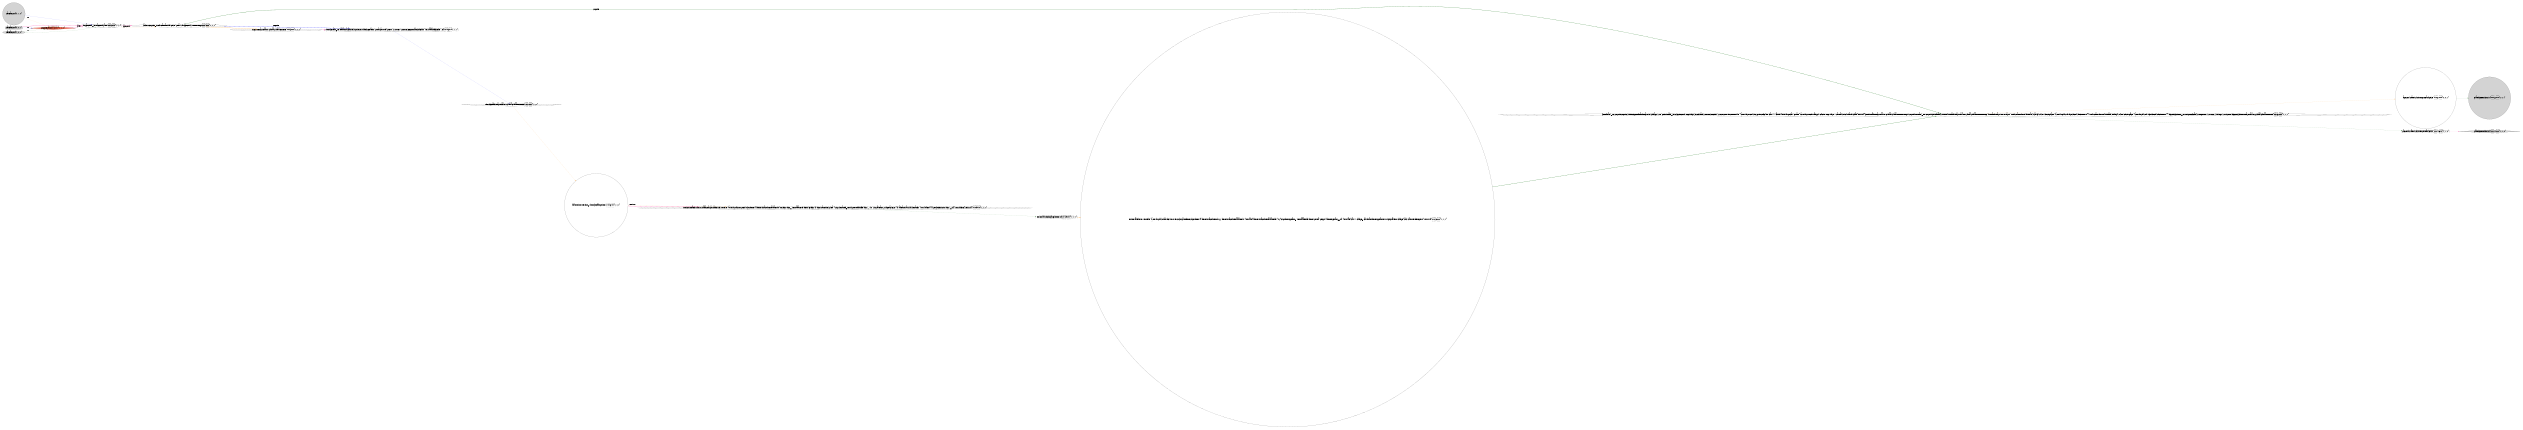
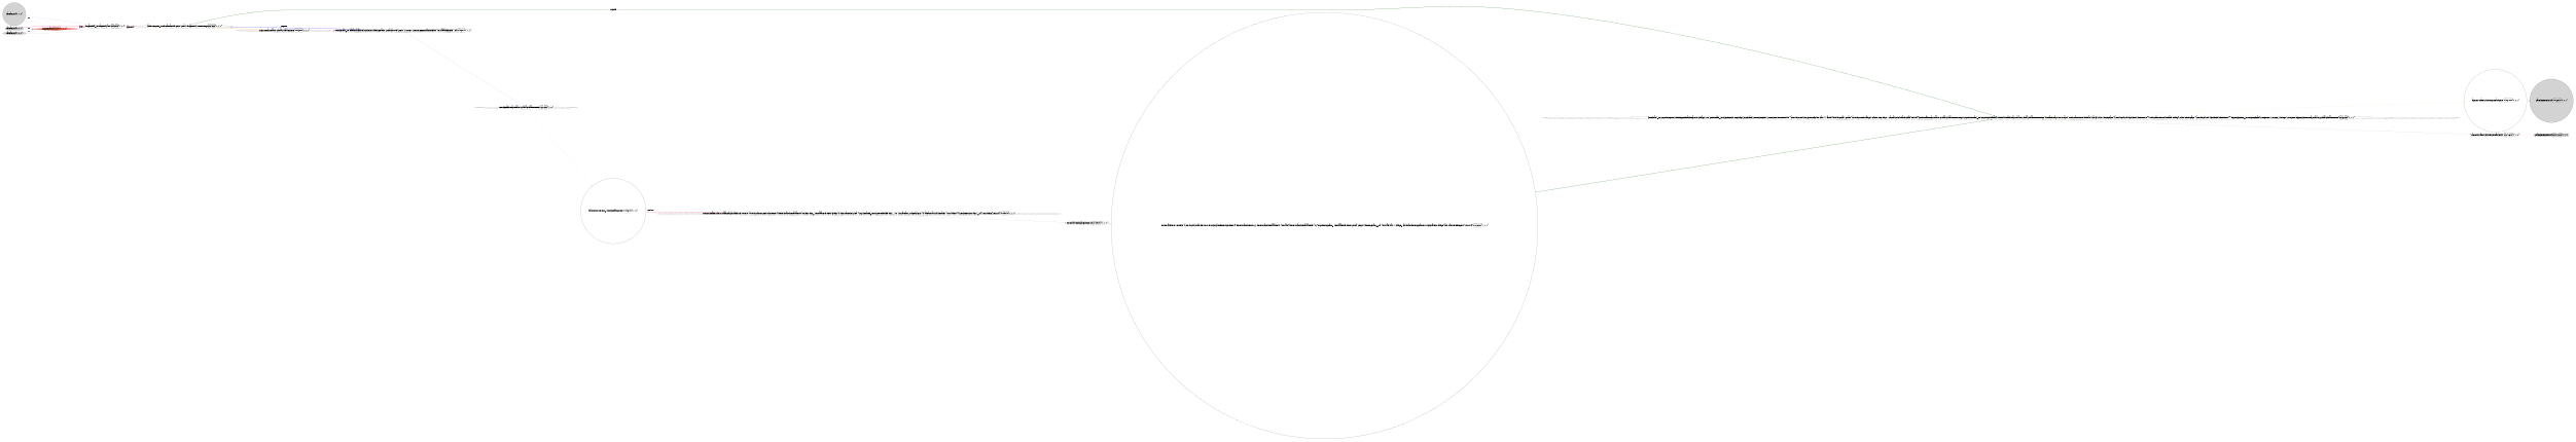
  digraph {
    rankdir=LR
    node [fillcolor=white shape=cylinder style=filled]
    edge [arrowhead=vee color=darkorange style=dashed]
    n1 [label="composite.setLayoutData(new GridData(GridData.FILL_BOTH))@@@5@@@['1', '1', '1']" shape=diamond]
    n2 [label="roleOrObjectTable = new DatabaseNavigatorTree(composite,DBWorkbench.getPlatform().getNavigatorModel().getRoot(),SWT.MULTI | SWT.FULL_SELECTION,false,isRoleEditor()? new DatabaseObjectFilter(): null)@@@6@@@['1', '1', '1']"]
    n3 [label="roleOrObjectTable.setLayoutData(new GridData(GridData.FILL_BOTH))@@@7@@@['1', '1', '1']" shape=diamond]
    n4 [fillcolor=lightgray label="updateObjectPermissions(null)@@@82@@@['0', '0', '1']" shape=circle]
    n5 [fillcolor=tomato label="Composite parent@@@2@@@['1', '1', '1']" shape=diamond]
    n6 [label="this.pageControl = new PageControl(parent)@@@3@@@['1', '1', '1']"]
    n7 [label="SashForm composite = UIUtils.createPartDivider(getSite().getPart(),this.pageControl,SWT.HORIZONTAL)@@@4@@@['1', '1', '1']" shape=ellipse]
    n8 [label="pageControl.createOrSubstituteProgressPanel(getSite())@@@81@@@['0', '0', '1']" shape=circle]
    n9 [label="final TreeViewer treeViewer = roleOrObjectTable.getViewer()@@@8@@@['1', '1', '1']" shape=circle]
    n10 [label="treeViewer.addFilter(new ViewerFilter(){@Override public boolean select(Viewer viewer,Object parentElement,Object element){if (element instanceof DBNNode && !(element instanceof DBNDatabaseNode)) {return false}if (element instanceof DBNDatabaseFolder) {try {String elementTypeName = ((DBNDatabaseFolder)element).getMeta().getType()if (elementTypeName == null) {return false}Class<?> childType = Class.forName(elementTypeName)return .isAssignableFrom(childType)}catch (ClassNotFoundException e) }return true}})@@@30@@@['1', '1', '1']" shape=circle]
    n11 [label="{permEditPanel = new Composite(composite,SWT.NONE)permEditPanel.setLayout(new GridLayout(1,true))permissionTable = new ObjectListControl<DBAPrivilege>(permEditPanel,SWT.FULL_SELECTION | SWT.CHECK,new ListContentProvider()){@Override protected String getListConfigId(List<Class<?>> classList){return this.getClass().getName()}@Override protected LoadingJob<Collection<DBAPrivilege>> createLoadService(boolean forUpdate){return null}}permissionTable.setLayoutData(new GridData(GridData.FILL_HORIZONTAL))Composite buttonPanel = new Composite(permEditPanel,SWT.NONE)buttonPanel.setLayoutData(new GridData(GridData.FILL_HORIZONTAL))buttonPanel.setLayout(new RowLayout())UIUtils.createPushButton(buttonPanel,\"Grant All\",null,new SelectionAdapter(){@Override public void widgetSelected(SelectionEvent e){}})UIUtils.createPushButton(buttonPanel,\"Revoke All\",null,new SelectionAdapter(){@Override public void widgetSelected(SelectionEvent e){}})objectDescriptionText = new Text(permEditPanel,SWT.READ_ONLY | SWT.MULTI | SWT.WRAP | SWT.V_SCROLL)objectDescriptionText.setLayoutData(new GridData(GridData.FILL_BOTH))}@@@52@@@['1', '1', '1']" shape=ellipse]
    n12 [label="pageControl.createOrSubstituteProgressPanel(getSite())@@@116@@@['1', '1', '0']"]
    n13 [fillcolor=lightgray label="createPartControl['0', '0', '1']"]
-   n14 [fillcolor=lightgray label="updateObjectPermissions(null)@@@117@@@['1', '1', '0']" shape=diamond]
+   n14 [fillcolor=lightgray label="updateObjectPermissions(null)@@@117@@@['1', '1', '0']"]
    n15 [label="treeViewer.setLabelProvider(new DatabaseNavigatorLabelProvider(treeViewer){@Override public Font getFont(Object element){if (element instanceof DBNDatabaseNode) {DBSObject object = ((DBNDatabaseNode)element).getObject()if (object instanceof DBSSchema) {String schemaPrefix = DBUtils.getQuotedIdentifier(object) + \".\"for (String tableName : privilegeMap.keySet()){if (tableName.startsWith(schemaPrefix)) {return boldFont}}}if (getObjectPermissions(object) != null) {return boldFont}}return null}})@@@9@@@['1', '1', '1']" shape=ellipse]
    n16 [fillcolor=lightgray label="createPartControl['0', '1', '0']" shape=circle]
    n17 [label="treeViewer.addSelectionChangedListener(null)@@@29@@@['1', '1', '1']"]
    n18 [fillcolor=lightgray label="createPartControl['1', '0', '0']" shape=ellipse]
    n1 -> n2 [color=deeppink style=bold]
    n2 -> n3 [arrowhead=tee color=blue]
    n3 -> n9
    n5 -> n6 [arrowhead=tee color=deeppink label=parent style=bold]
    n6 -> n7 [color=deeppink style=bold]
    n6 -> n7 [arrowhead=dot label=pageControl]
    n7 -> n1 [arrowhead=tee style=bold]
    n7 -> n2 [arrowhead=dot color=blue label=composite style=bold]
    n7 -> n11 [arrowhead=dot color=darkgreen label=composite style=bold]
    n8 -> n4 [color=darkgreen]
    n9 -> n15 [label=treeViewer]
    n9 -> n15 [arrowhead=tee color=deeppink style=bold]
    n10 -> n11 [arrowhead=dot color=darkgreen style=bold]
    n11 -> n8 [arrowhead=tee]
    n11 -> n12 [arrowhead=dot color=darkgreen]
    n12 -> n14 [color=deeppink]
    n13 -> n5 [color=blue label=true]
    n13 -> n6 [arrowhead=tee color=deeppink style=bold]
    n15 -> n17 [color=darkgreen]
    n16 -> n5 [arrowhead=dot label=true]
    n16 -> n6 [arrowhead=dot color=blue]
    n17 -> n10 [arrowhead=tee style=bold]
    n18 -> n5 [color=darkgreen label=true]
    n18 -> n6 [arrowhead=tee color=darkgreen]
  }
